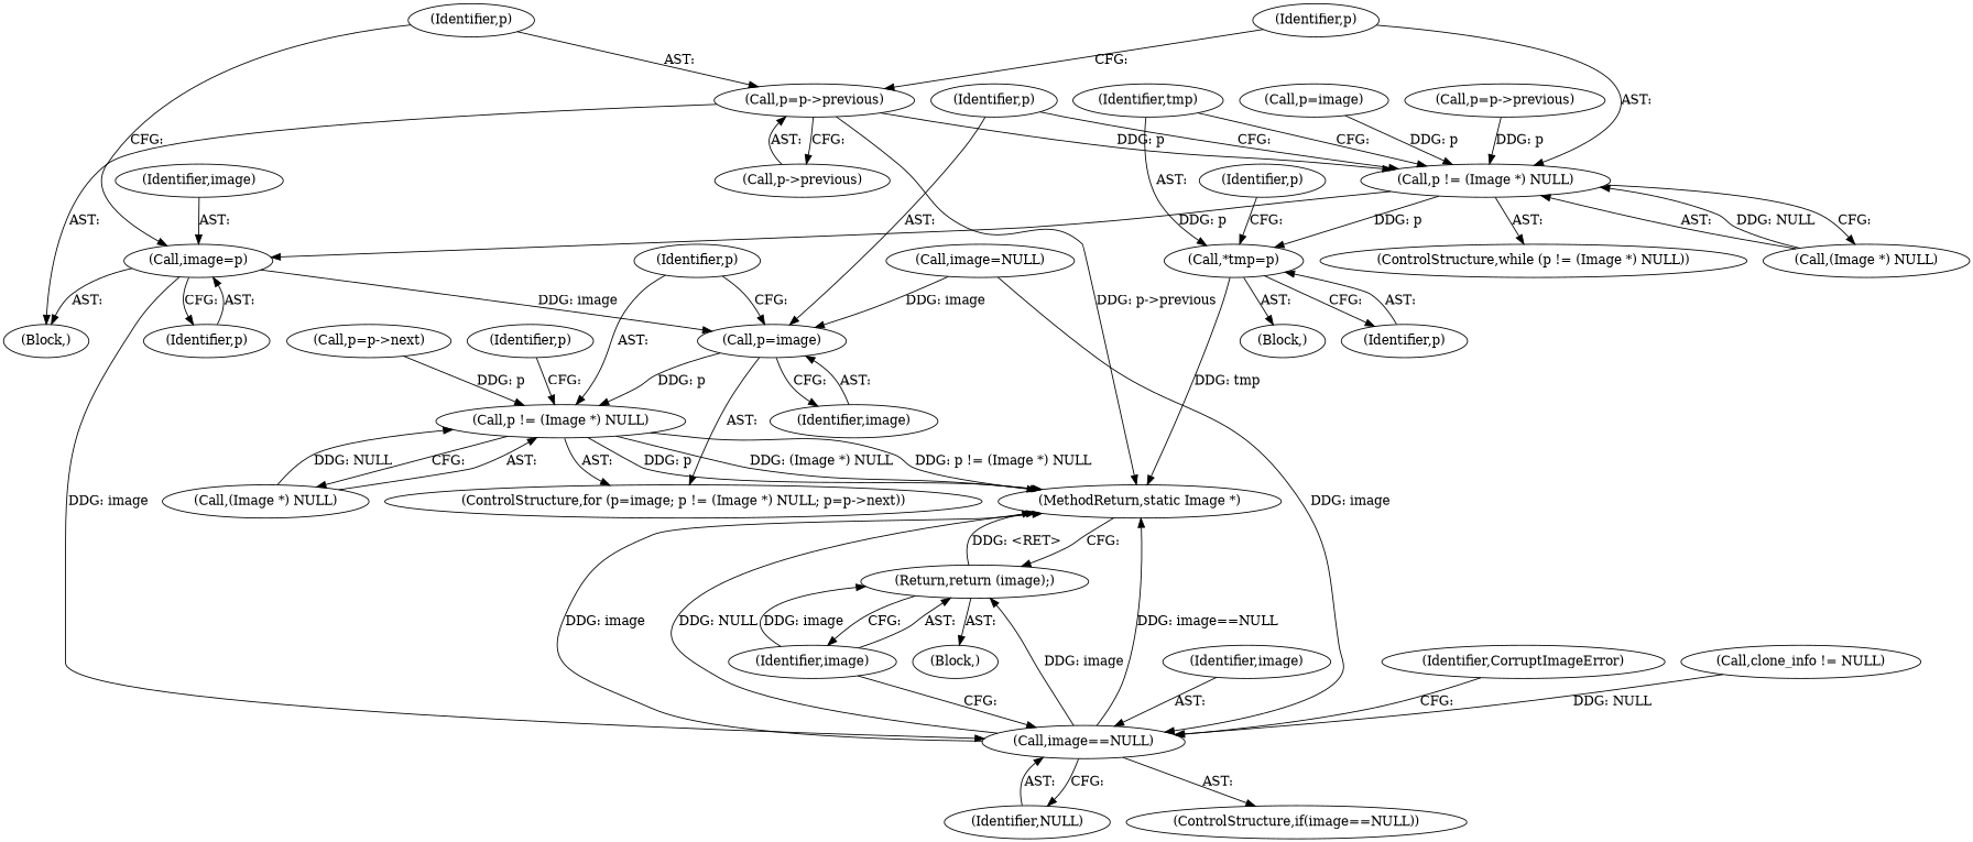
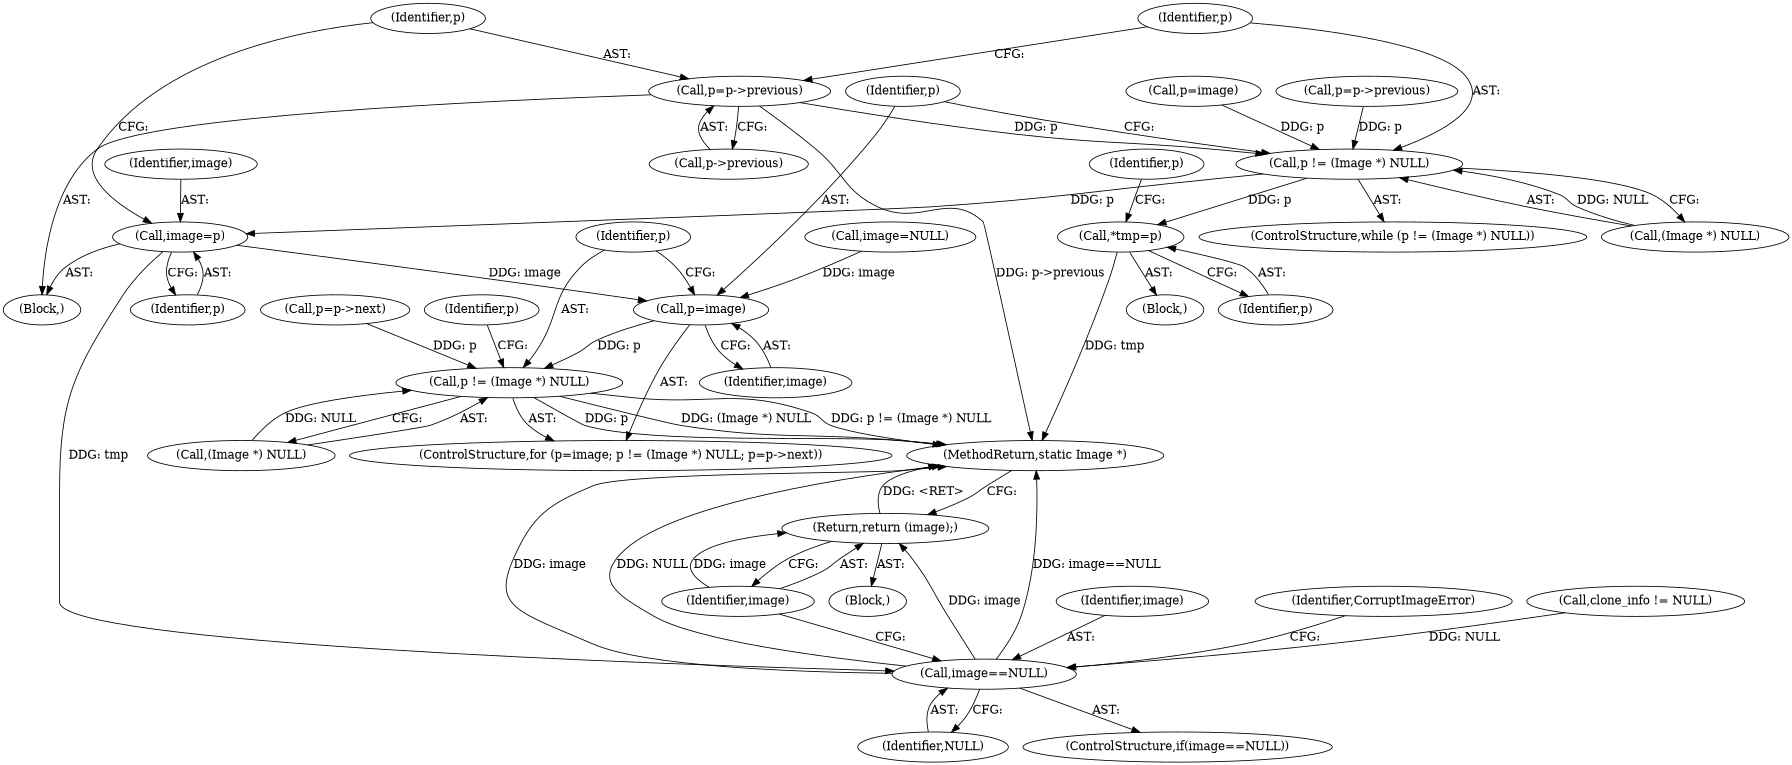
  digraph {
    n1 [label="(Call,p=p->previous)"]
    n2 [label="(Call,p != (Image *) NULL)"]
    n3 [label="(Block,)"]
    n4 [label="(Call,p->previous)"]
    n5 [label="(MethodReturn,static Image *)"]
    n6 [label="(Call,*tmp=p)"]
    n7 [label="(Call,image=p)"]
    n8 [label="(ControlStructure,while (p != (Image *) NULL))"]
    n9 [label="(Call,(Image *) NULL)"]
    n10 [label="(Return,return (image);)"]
    n11 [label="(Block,)"]
    n12 [label="(Identifier,p)"]
    n13 [label="(Call,p=image)"]
    n14 [label="(Call,image==NULL)"]
    n15 [label="(Identifier,p)"]
    n16 [label="(Call,p != (Image *) NULL)"]
    n17 [label="(Identifier,image)"]
    n18 [label="(ControlStructure,for (p=image; p != (Image *) NULL; p=p->next))"]
    n19 [label="(Identifier,NULL)"]
    n20 [label="(ControlStructure,if(image==NULL))"]
    n21 [label="(Call,(Image *) NULL)"]
    n22 [label="(Block,)"]
    n23 [label="(Identifier,image)"]
    n24 [label="(Identifier,p)"]
    n25 [label="(Identifier,image)"]
    n26 [label="(Identifier,image)"]
    n27 [label="(Call,image=NULL)"]
    n28 [label="(Identifier,p)"]
    n29 [label="(Identifier,p)"]
    n30 [label="(Identifier,p)"]
    n31 [label="(Identifier,CorruptImageError)"]
    n32 [label="(Identifier,p)"]
    n33 [label="(Call,p=p->next)"]
    n34 [label="(Call,clone_info != NULL)"]
-   n35 [label="(Identifier,tmp)"]
    n36 [label="(Identifier,p)"]
    n37 [label="(Call,p=image)"]
    n38 [label="(Call,p=p->previous)"]
    n1 -> n2 [label="DDG: p"]
    n1 -> n3 [label="AST: "]
    n1 -> n4 [label="CFG: "]
    n1 -> n5 [label="DDG: p->previous"]
    n2 -> n6 [label="DDG: p"]
    n2 -> n7 [label="DDG: p"]
    n2 -> n8 [label="AST: "]
    n2 -> n9 [label="CFG: "]
    n4 -> n1 [label="AST: "]
    n5 -> n10 [label="CFG: "]
    n6 -> n5 [label="DDG: tmp"]
    n6 -> n11 [label="AST: "]
    n6 -> n12 [label="CFG: "]
    n7 -> n3 [label="AST: "]
    n7 -> n13 [label="DDG: image"]
-   n7 -> n14 [label="DDG: image"]
+   n7 -> n14 [label="DDG: tmp"]
    n7 -> n15 [label="CFG: "]
    n9 -> n2 [label="AST: "]
    n9 -> n2 [label="DDG: NULL"]
    n10 -> n5 [label="DDG: <RET>"]
    n10 -> n22 [label="AST: "]
    n10 -> n23 [label="CFG: "]
    n12 -> n6 [label="AST: "]
    n13 -> n16 [label="DDG: p"]
    n13 -> n17 [label="CFG: "]
    n13 -> n18 [label="AST: "]
    n14 -> n5 [label="DDG: image"]
    n14 -> n5 [label="DDG: NULL"]
    n14 -> n5 [label="DDG: image==NULL"]
    n14 -> n10 [label="DDG: image"]
    n14 -> n19 [label="CFG: "]
    n14 -> n20 [label="AST: "]
    n15 -> n7 [label="AST: "]
    n16 -> n5 [label="DDG: (Image *) NULL"]
    n16 -> n5 [label="DDG: p != (Image *) NULL"]
    n16 -> n5 [label="DDG: p"]
    n16 -> n18 [label="AST: "]
    n16 -> n21 [label="CFG: "]
    n17 -> n13 [label="AST: "]
    n19 -> n14 [label="AST: "]
    n21 -> n16 [label="AST: "]
    n21 -> n16 [label="DDG: NULL"]
    n23 -> n10 [label="AST: "]
    n23 -> n10 [label="DDG: image"]
    n23 -> n14 [label="CFG: "]
    n24 -> n2 [label="CFG: "]
    n24 -> n13 [label="AST: "]
    n25 -> n14 [label="AST: "]
    n26 -> n7 [label="AST: "]
    n27 -> n13 [label="DDG: image"]
-   n27 -> n14 [label="DDG: image"]
    n28 -> n1 [label="AST: "]
    n28 -> n7 [label="CFG: "]
    n29 -> n13 [label="CFG: "]
    n29 -> n16 [label="AST: "]
    n30 -> n6 [label="CFG: "]
    n31 -> n14 [label="CFG: "]
    n32 -> n1 [label="CFG: "]
    n32 -> n2 [label="AST: "]
    n33 -> n16 [label="DDG: p"]
    n34 -> n14 [label="DDG: NULL"]
-   n35 -> n2 [label="CFG: "]
-   n35 -> n6 [label="AST: "]
    n36 -> n16 [label="CFG: "]
    n37 -> n2 [label="DDG: p"]
    n38 -> n2 [label="DDG: p"]
  }
